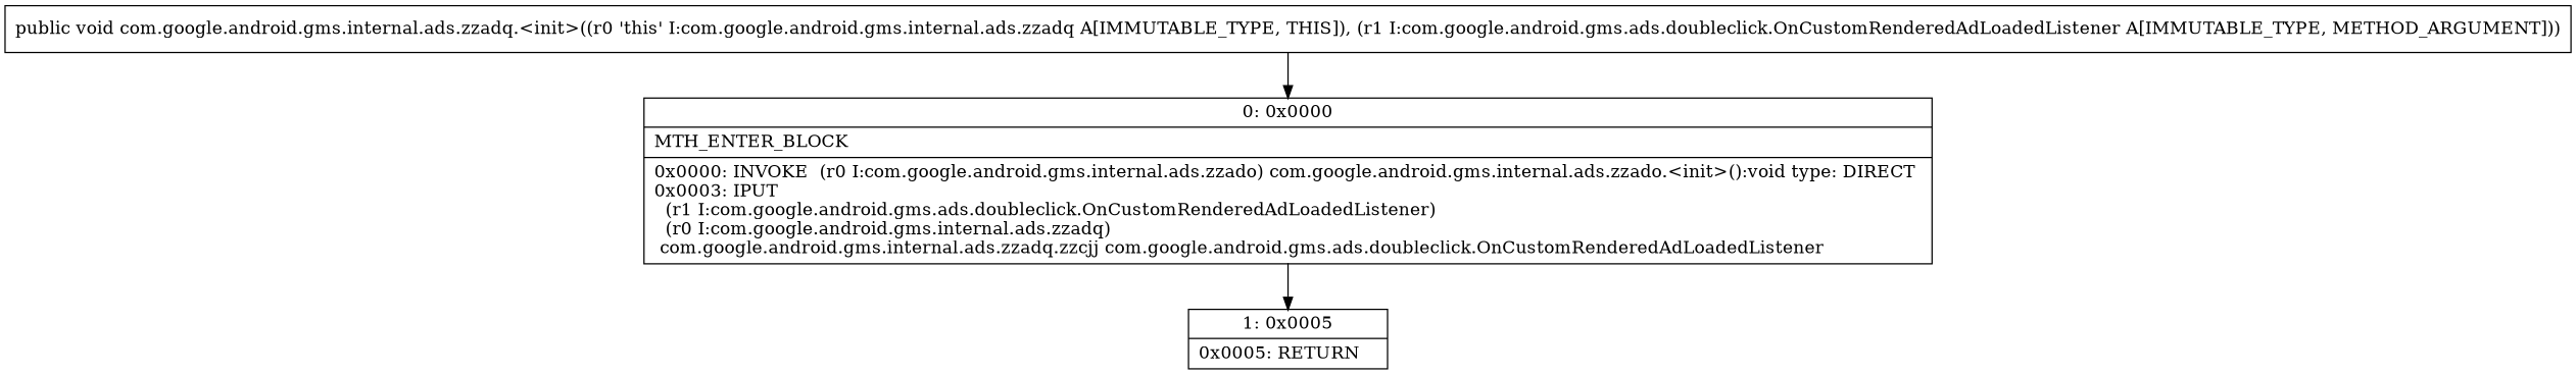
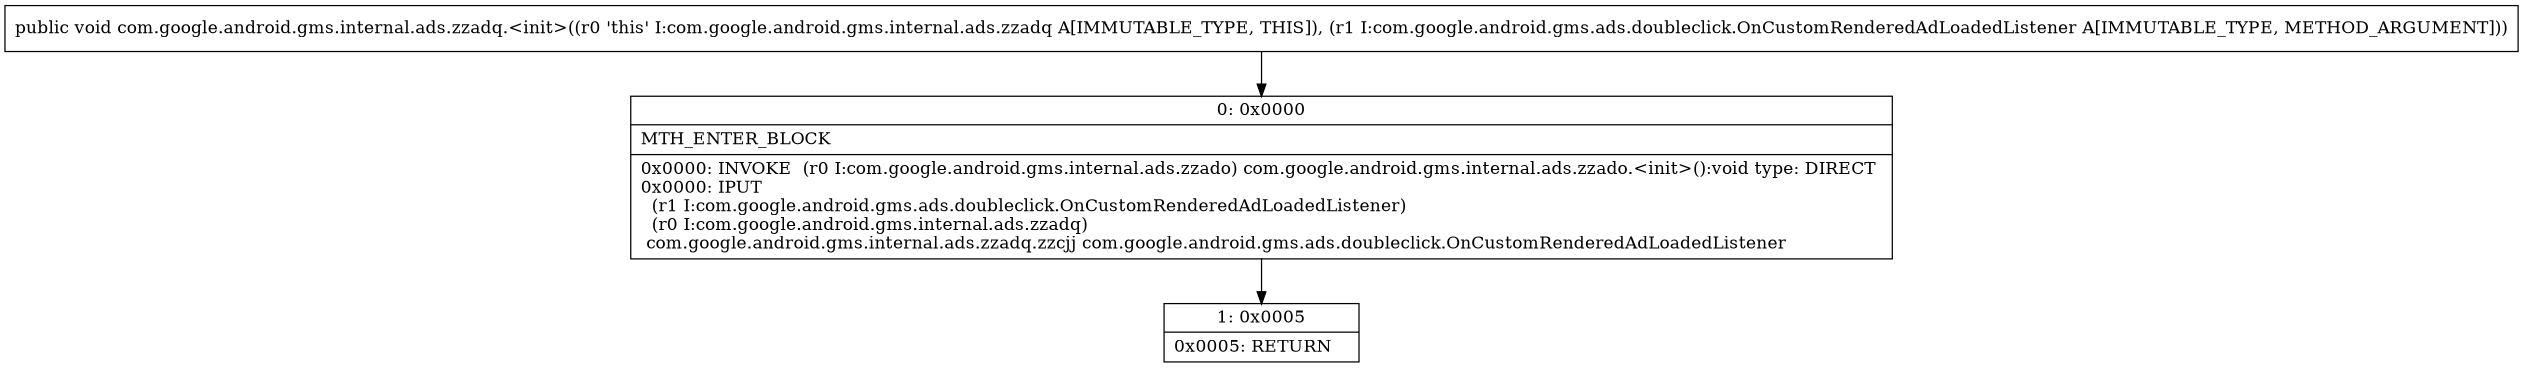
  digraph {
    node [shape=record]
-   n1 [label="{0\:\ 0x0000|MTH_ENTER_BLOCK\l|0x0000: INVOKE  (r0 I:com.google.android.gms.internal.ads.zzado) com.google.android.gms.internal.ads.zzado.\<init\>():void type: DIRECT \l0x0003: IPUT  \l  (r1 I:com.google.android.gms.ads.doubleclick.OnCustomRenderedAdLoadedListener)\l  (r0 I:com.google.android.gms.internal.ads.zzadq)\l com.google.android.gms.internal.ads.zzadq.zzcjj com.google.android.gms.ads.doubleclick.OnCustomRenderedAdLoadedListener \l}"]
+   n1 [label="{0\:\ 0x0000|MTH_ENTER_BLOCK\l|0x0000: INVOKE  (r0 I:com.google.android.gms.internal.ads.zzado) com.google.android.gms.internal.ads.zzado.\<init\>():void type: DIRECT \l0x0000: IPUT  \l  (r1 I:com.google.android.gms.ads.doubleclick.OnCustomRenderedAdLoadedListener)\l  (r0 I:com.google.android.gms.internal.ads.zzadq)\l com.google.android.gms.internal.ads.zzadq.zzcjj com.google.android.gms.ads.doubleclick.OnCustomRenderedAdLoadedListener \l}"]
    n2 [label="{1\:\ 0x0005|0x0005: RETURN   \l}"]
    n3 [label="{public void com.google.android.gms.internal.ads.zzadq.\<init\>((r0 'this' I:com.google.android.gms.internal.ads.zzadq A[IMMUTABLE_TYPE, THIS]), (r1 I:com.google.android.gms.ads.doubleclick.OnCustomRenderedAdLoadedListener A[IMMUTABLE_TYPE, METHOD_ARGUMENT])) }"]
    n1 -> n2
    n3 -> n1
  }
